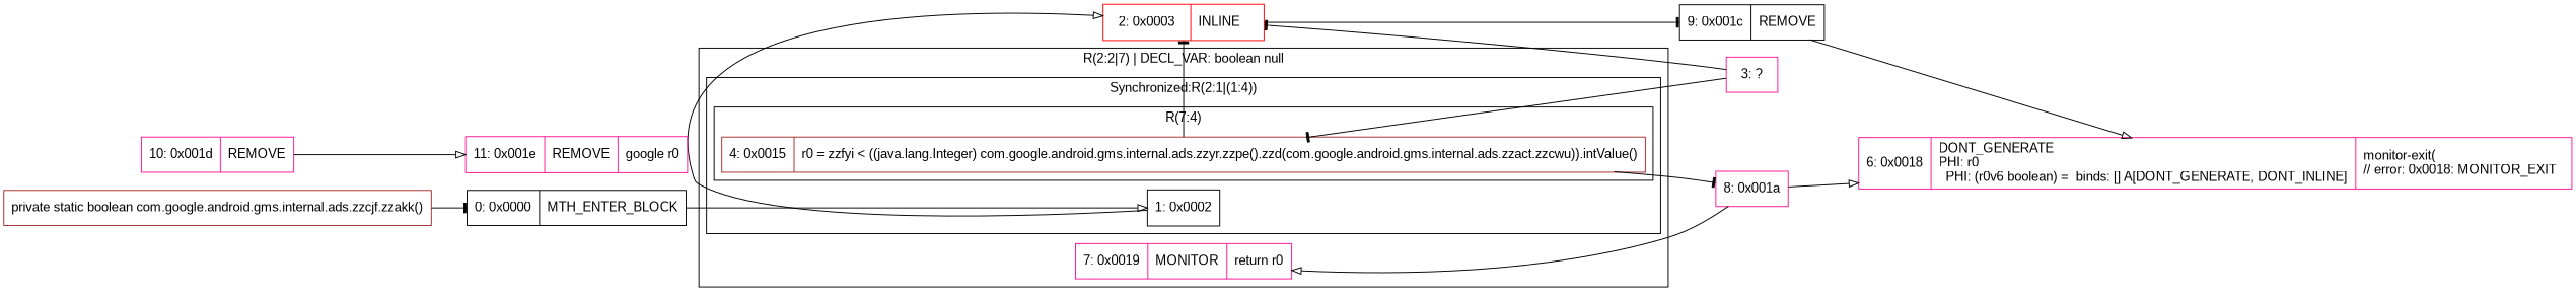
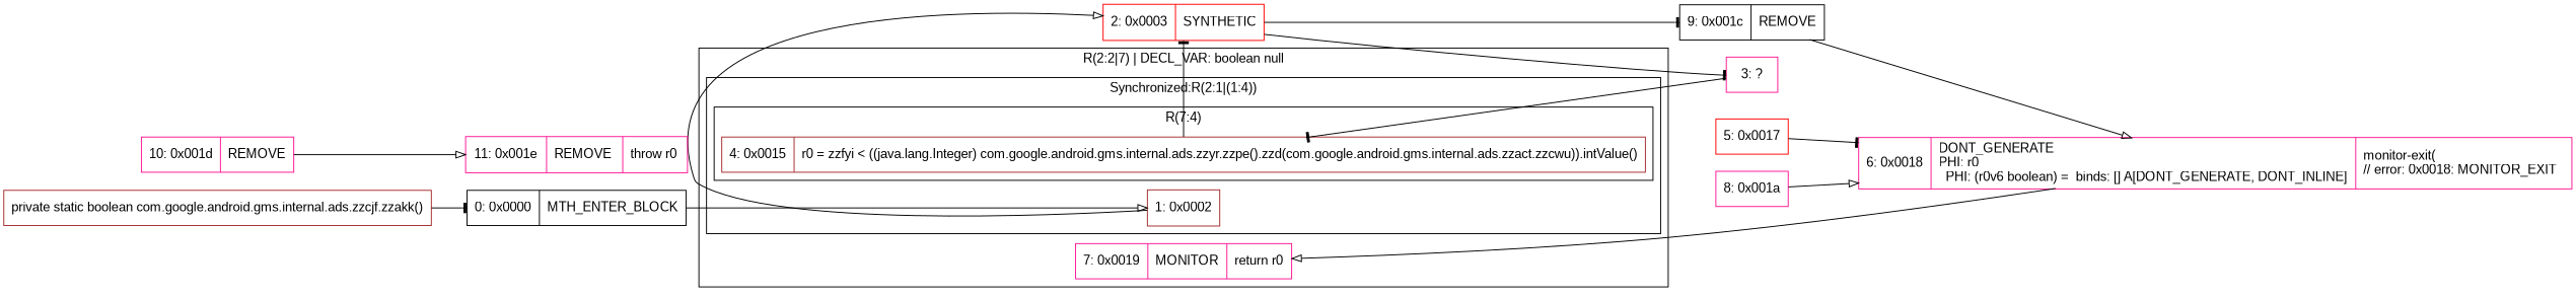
  digraph {
    fontname="Liberation Sans"
    rankdir=LR
    node [color=deeppink fontname="Liberation Sans" shape=record]
    edge [arrowhead=tee fontname="Liberation Sans"]
    n1 [color=brown label="{4\:\ 0x0015|r0 = zzfyi \< ((java.lang.Integer) com.google.android.gms.internal.ads.zzyr.zzpe().zzd(com.google.android.gms.internal.ads.zzact.zzcwu)).intValue()\l}"]
-   n2 [color=black label="{1\:\ 0x0002}"]
+   n2 [color=brown label="{1\:\ 0x0002}"]
    n3 [label="{7\:\ 0x0019|MONITOR\l|return r0\l}"]
-   n4 [color=red label="{2\:\ 0x0003|INLINE\l}"]
+   n4 [color=red label="{2\:\ 0x0003|SYNTHETIC\l}"]
    n5 [label="{8\:\ 0x001a}"]
    n6 [label="{3\:\ ?}"]
    n7 [color=black label="{9\:\ 0x001c|REMOVE\l}"]
+   n8 [color=red label="{5\:\ 0x0017}"]
    n9 [label="{6\:\ 0x0018|DONT_GENERATE\lPHI: r0 \l  PHI: (r0v6 boolean) =  binds: [] A[DONT_GENERATE, DONT_INLINE]\l|monitor\-exit(\l\/\/ error: 0x0018: MONITOR_EXIT  \l}"]
    n10 [color=black label="{0\:\ 0x0000|MTH_ENTER_BLOCK\l}"]
    n11 [label="{10\:\ 0x001d|REMOVE\l}"]
-   n12 [label="{11\:\ 0x001e|REMOVE\l|google r0\l}"]
+   n12 [label="{11\:\ 0x001e|REMOVE\l|throw r0\l}"]
    n13 [color=brown label="{private static boolean com.google.android.gms.internal.ads.zzcjf.zzakk() }"]
    subgraph cluster_1 {
      label="R(2:2|7) | DECL_VAR: boolean null\l"
      n3
      subgraph cluster_2 {
        label="Synchronized:R(2:1|(1:4))"
        n2
        subgraph cluster_3 {
          label="R(7:4)"
          n1
        }
      }
    }
    n1 -> n4
-   n1 -> n5
    n2 -> n4 [arrowhead=onormal]
-   n6 -> n4
+   n4 -> n6
    n4 -> n7
    n5 -> n9 [arrowhead=onormal]
    n6 -> n1
    n7 -> n9 [arrowhead=onormal]
-   n5 -> n3 [arrowhead=onormal]
+   n8 -> n9
+   n9 -> n3 [arrowhead=onormal]
    n10 -> n2 [arrowhead=onormal]
    n11 -> n12 [arrowhead=onormal]
    n13 -> n10
  }
